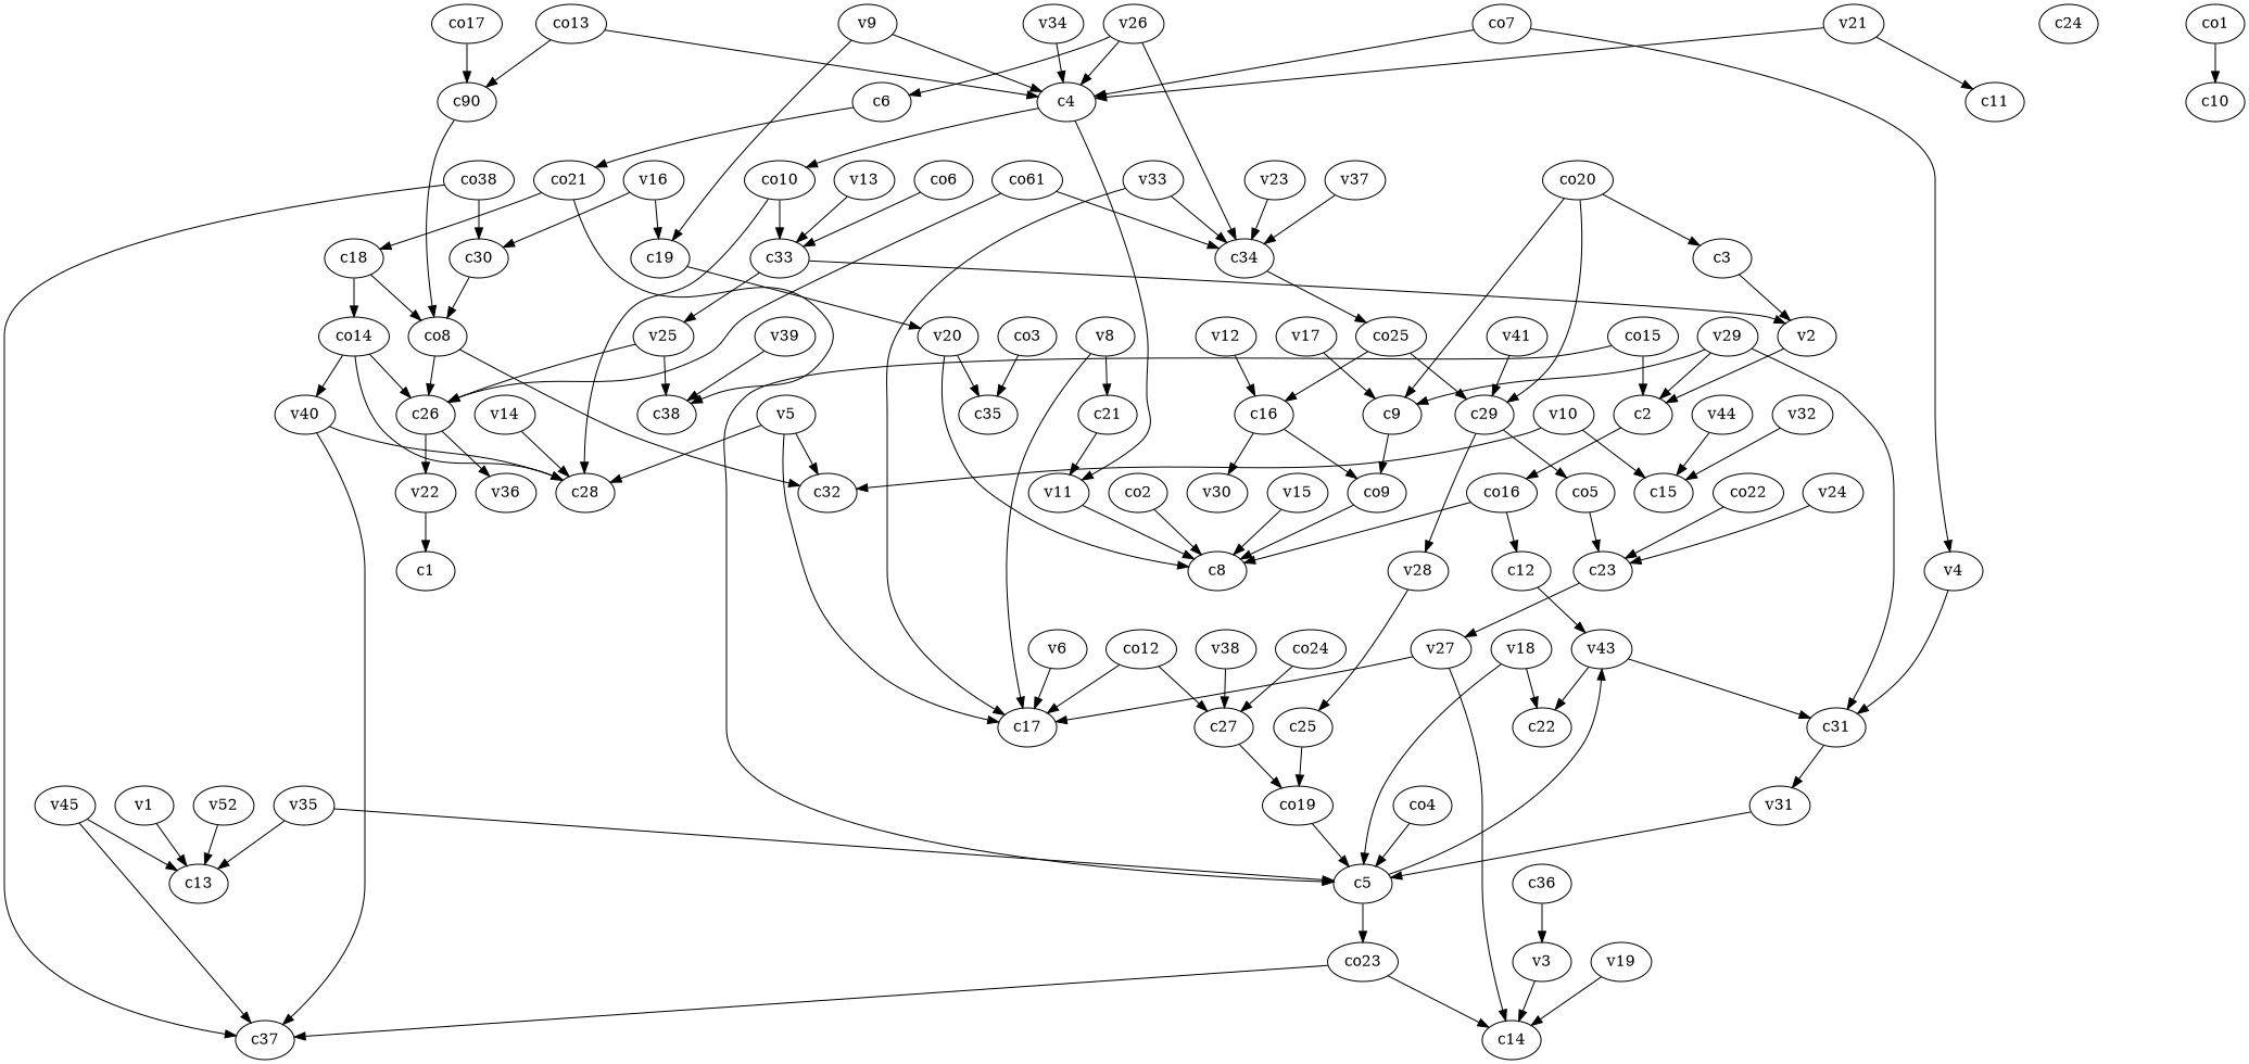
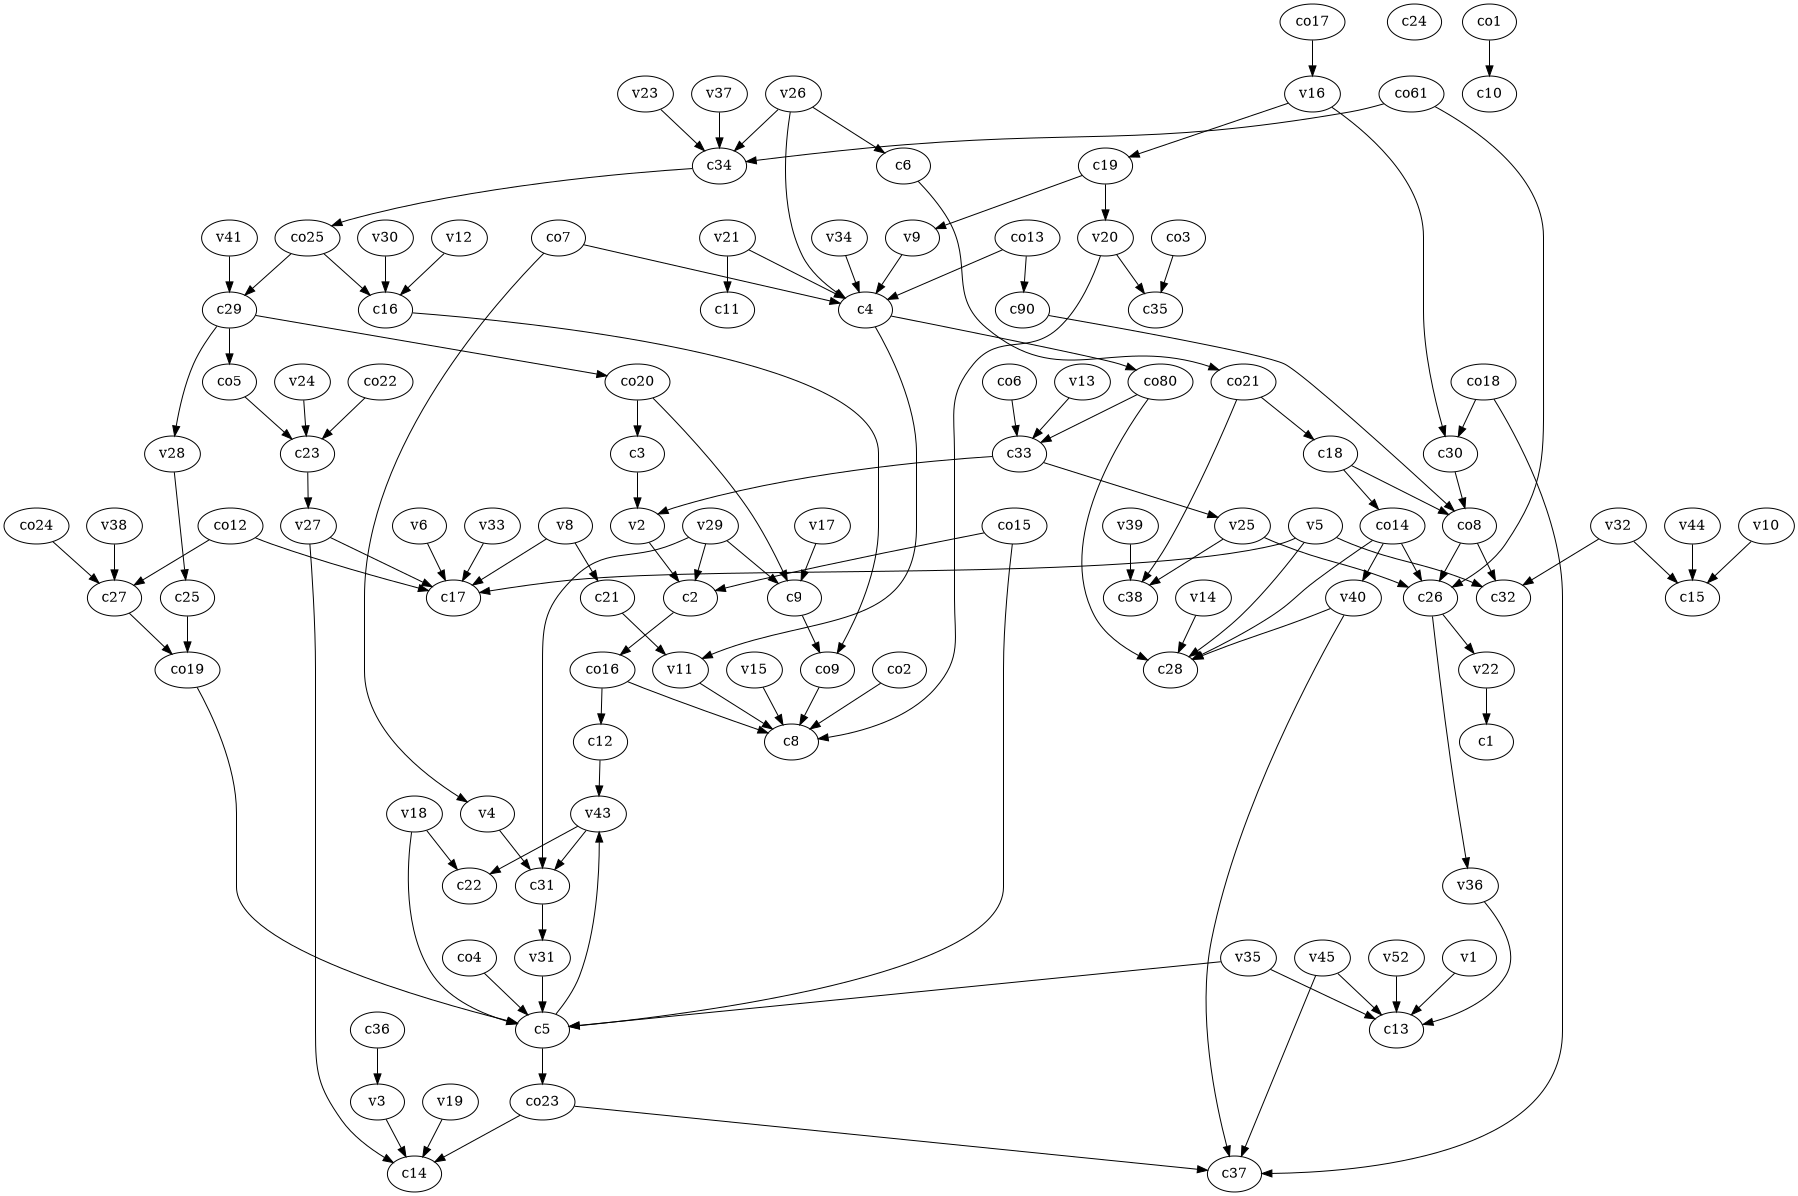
  strict digraph {
    edge [weight=1]
    c2
    co16
    c12
    c8
    c3
    v2
    c4
    v11
-   co10
+   co10 [label=co80]
    c33
    c28
    c5
    v43
    co23
    c31
    c22
    c14
    c37
    c6
    co21
    c18
    c38
    c9
    co9
    c16
    co8
    co14
    c26
    c32
    v40
    c19
    v20
    c35
    n34 [label=c90]
    c21
    c23
    v27
    c17
    c24
    c25
    co19
    v22
    v36
    c1
    c13
    c27
    c29
    v28
    co5
    co20
    c30
    v31
    v25
    c34
    co25
    c36
    v3
    v1
    v4
    v5
    v6
    v8
    v9
    v10
    c15
    v12
    v13
    v14
    v15
    v16
    v17
    v18
    v19
    v21
    c11
    v23
    v24
    v26
    v29
    v30
    v32
    v33
    v34
    v35
    v37
    v38
    v39
    v41
    n89 [label=v52]
    v44
    v45
    co1
    c10
    co2
    co3
    co4
    co6
    co7
    n99 [label=co61]
    co12
    co13
    co15
    co17
-   co18 [label=co38]
+   co18
    co22
    co24
    c2 -> co16
    co16 -> c12
    co16 -> c8
    c12 -> v43
    c3 -> v2
    v2 -> c2
    c4 -> v11
    c4 -> co10
    v11 -> c8
    co10 -> c33
    co10 -> c28
    c33 -> v2
    c33 -> v25
    c5 -> v43
    c5 -> co23
    v43 -> c31
    v43 -> c22
    co23 -> c14
    co23 -> c37
    c31 -> v31
    c6 -> co21
    co21 -> c18
    co21 -> c38
    c18 -> co8
    c18 -> co14
    c9 -> co9
    co9 -> c8
    c16 -> co9
    co8 -> c26
    co8 -> c32
    co14 -> c28
    co14 -> c26
    co14 -> v40
    c26 -> v22
    c26 -> v36
    v40 -> c28
    v40 -> c37
    c19 -> v20
    v20 -> c8
    v20 -> c35
    n34 -> co8
    c21 -> v11
    c23 -> v27
    v27 -> c14
    v27 -> c17
    c25 -> co19
    co19 -> c5
    v22 -> c1
+   v36 -> c13
    c27 -> co19
    c29 -> v28
    c29 -> co5
-   co20 -> c29
+   c29 -> co20
    v28 -> c25
    co5 -> c23
    co20 -> c3
    co20 -> c9
    c30 -> co8
    v31 -> c5
    v25 -> c38
    v25 -> c26
    c34 -> co25
    co25 -> c16
    co25 -> c29
    c36 -> v3
    v3 -> c14
    v1 -> c13
    v4 -> c31
    v5 -> c28
    v5 -> c32
    v5 -> c17
    v6 -> c17
    v8 -> c21
    v8 -> c17
    v9 -> c4
-   v9 -> c19
-   v10 -> c32
+   c19 -> v9
+   v32 -> c32
    v10 -> c15
    v12 -> c16
    v13 -> c33
    v14 -> c28
    v15 -> c8
    v16 -> c19
    v16 -> c30
    v17 -> c9
    v18 -> c5
    v18 -> c22
    v19 -> c14
    v21 -> c4
    v21 -> c11
    v23 -> c34
    v24 -> c23
    v26 -> c4
    v26 -> c6
    v26 -> c34
    v29 -> c2
    v29 -> c31
    v29 -> c9
-   c16 -> v30
+   v30 -> c16
    v32 -> c15
    v33 -> c17
-   v33 -> c34
    v34 -> c4
    v35 -> c5
    v35 -> c13
    v37 -> c34
    v38 -> c27
    v39 -> c38
    v41 -> c29
    n89 -> c13
    v44 -> c15
    v45 -> c37
    v45 -> c13
    co1 -> c10
    co2 -> c8
    co3 -> c35
    co4 -> c5
    co6 -> c33
    co7 -> c4
    co7 -> v4
    n99 -> c26
    n99 -> c34
    co12 -> c17
    co12 -> c27
    co13 -> c4
    co13 -> n34
    co15 -> c2
    co15 -> c5
-   co17 -> n34
+   co17 -> v16
    co18 -> c37
    co18 -> c30
    co22 -> c23
    co24 -> c27
  }
